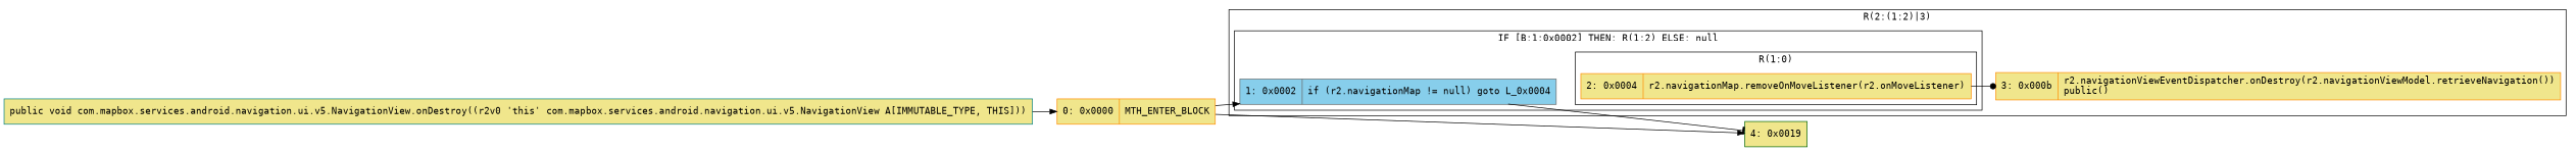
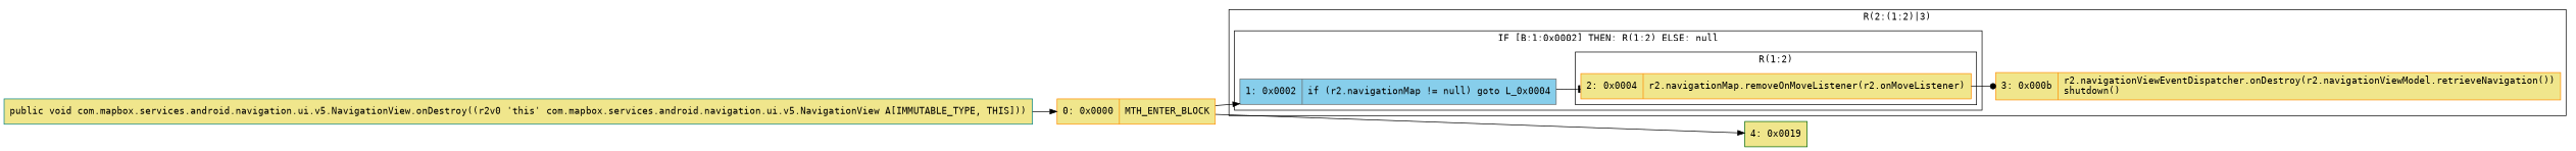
  digraph {
    fontname="DejaVu Sans Mono"
    rankdir=LR
    node [color=darkorange fillcolor=khaki fontname="DejaVu Sans Mono" shape=record style=filled]
    edge [arrowhead=normal fontname="DejaVu Sans Mono"]
    n1 [label="{2\:\ 0x0004|r2.navigationMap.removeOnMoveListener(r2.onMoveListener)\l}"]
    n2 [color=gray40 fillcolor=skyblue label="{1\:\ 0x0002|if (r2.navigationMap != null) goto L_0x0004\l}"]
-   n3 [label="{3\:\ 0x000b|r2.navigationViewEventDispatcher.onDestroy(r2.navigationViewModel.retrieveNavigation())\lpublic()\l}"]
+   n3 [label="{3\:\ 0x000b|r2.navigationViewEventDispatcher.onDestroy(r2.navigationViewModel.retrieveNavigation())\lshutdown()\l}"]
    n4 [color=darkgreen label="{4\:\ 0x0019}"]
    n5 [label="{0\:\ 0x0000|MTH_ENTER_BLOCK\l}"]
    n6 [color=teal label="{public void com.mapbox.services.android.navigation.ui.v5.NavigationView.onDestroy((r2v0 'this' com.mapbox.services.android.navigation.ui.v5.NavigationView A[IMMUTABLE_TYPE, THIS])) }"]
    subgraph cluster_1 {
      label="R(2:(1:2)|3)"
      n3
      subgraph cluster_2 {
        label="IF [B:1:0x0002] THEN: R(1:2) ELSE: null"
        n2
        subgraph cluster_3 {
-         label="R(1:0)"
+         label="R(1:2)"
          n1
        }
      }
    }
    n1 -> n3 [arrowhead=dot]
-   n2 -> n4 [arrowhead=tee]
+   n2 -> n1 [arrowhead=tee]
    n5 -> n2
    n5 -> n4
    n6 -> n5
  }
